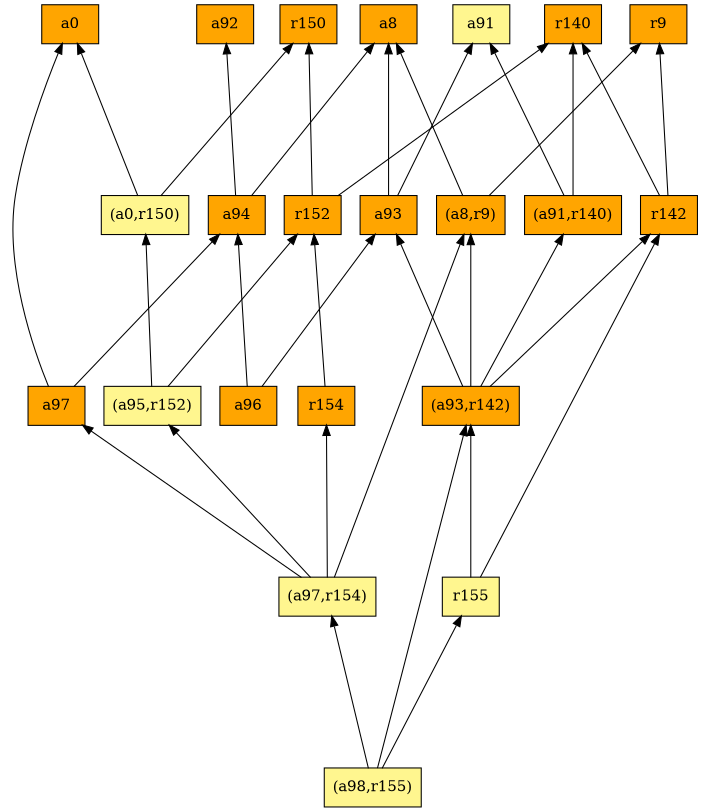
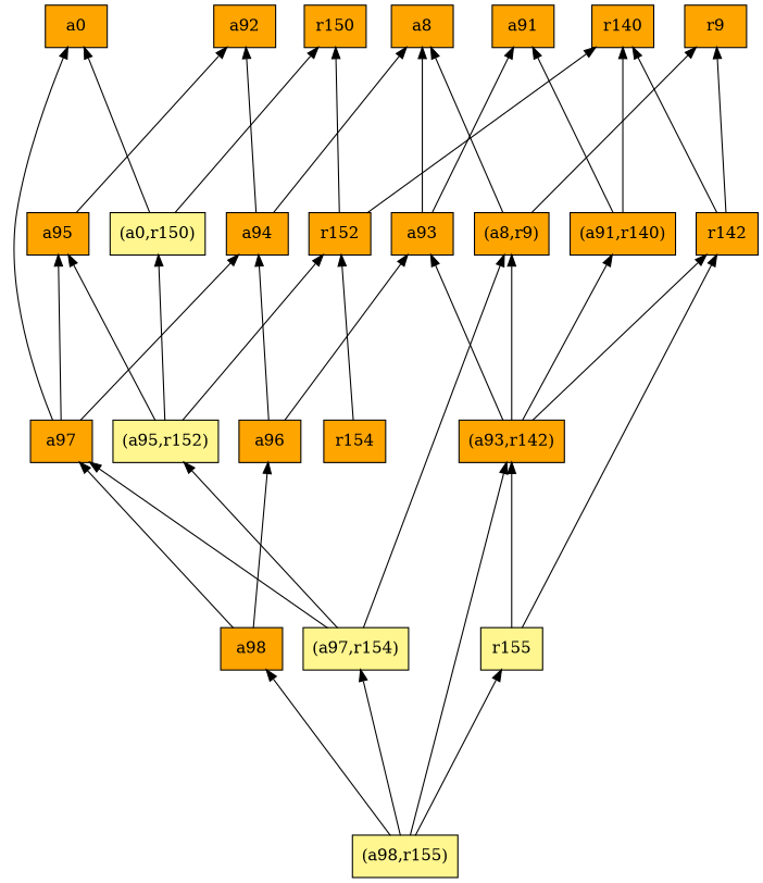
  digraph {
    rankdir=BT
    ranksep=2.0
    node [fillcolor=orange shape=record style=filled]
    n1 [fillcolor=khaki1 label="{(a98,r155)}"]
+   n2 [label="{a98}"]
    n3 [label="{(a93,r142)}"]
    n4 [fillcolor=khaki1 label="{r155}"]
    n5 [fillcolor=khaki1 label="{(a97,r154)}"]
    n6 [label="{a97}"]
    n7 [label="{a96}"]
    n8 [label="{r142}"]
    n9 [label="{(a8,r9)}"]
    n10 [label="{a93}"]
    n11 [label="{(a91,r140)}"]
    n12 [label="{r154}"]
    n13 [fillcolor=khaki1 label="{(a95,r152)}"]
+   n14 [label="{a95}"]
    n15 [label="{a92}"]
    n16 [label="{a0}"]
    n17 [label="{a94}"]
    n18 [label="{a8}"]
    n19 [label="{r9}"]
    n20 [label="{r140}"]
-   n21 [fillcolor=khaki1 label="{a91}"]
+   n21 [label="{a91}"]
    n22 [label="{r150}"]
    n23 [label="{r152}"]
    n24 [fillcolor=khaki1 label="{(a0,r150)}"]
+   n1 -> n2
    n1 -> n3
    n1 -> n4
    n1 -> n5
+   n2 -> n6
+   n2 -> n7
    n3 -> n8
    n3 -> n9
    n3 -> n10
    n3 -> n11
    n4 -> n3
    n4 -> n8
    n5 -> n6
    n5 -> n9
-   n5 -> n12
    n5 -> n13
+   n6 -> n14
    n6 -> n16
    n6 -> n17
    n7 -> n10
    n7 -> n17
    n8 -> n19
    n8 -> n20
    n9 -> n18
    n9 -> n19
    n10 -> n18
    n10 -> n21
    n11 -> n20
    n11 -> n21
    n12 -> n23
+   n13 -> n14
    n13 -> n23
    n13 -> n24
+   n14 -> n15
    n17 -> n15
    n17 -> n18
    n23 -> n20
    n23 -> n22
    n24 -> n16
    n24 -> n22
  }
